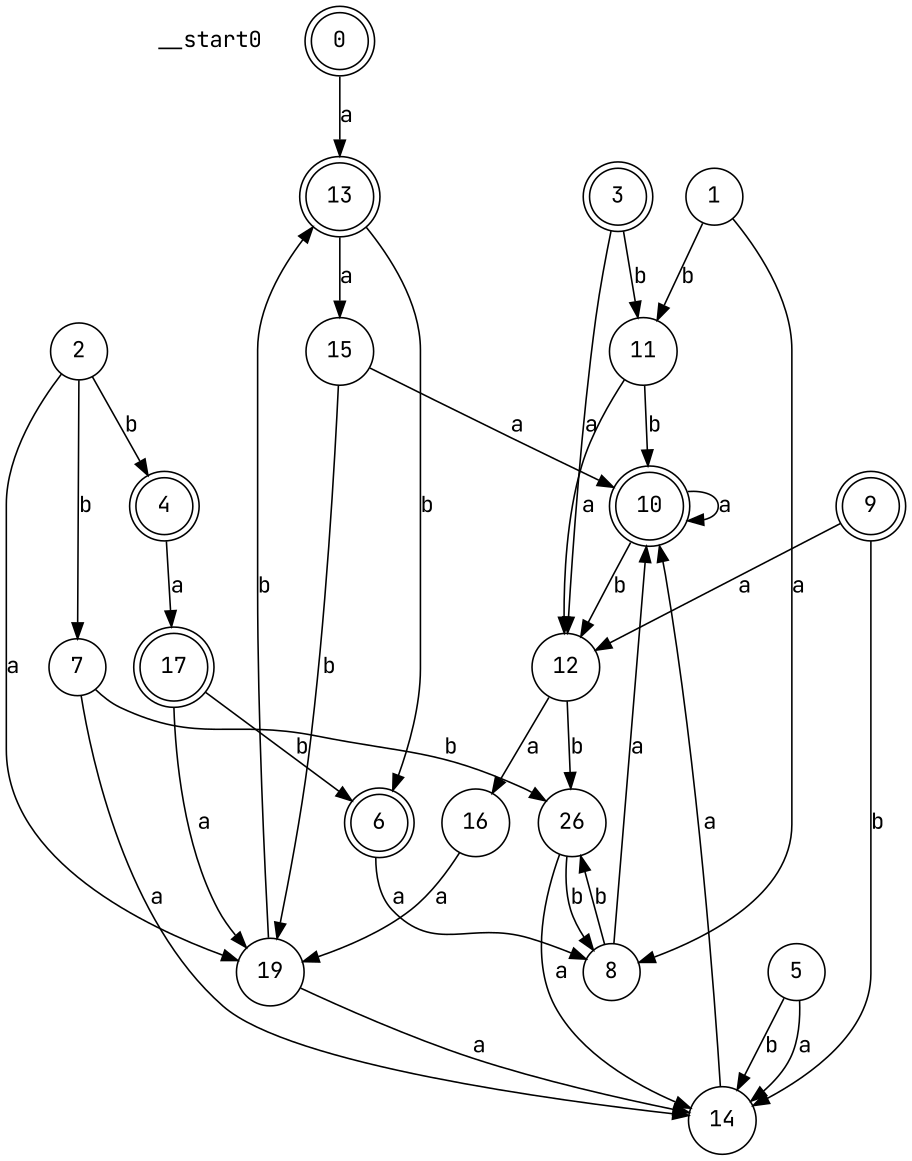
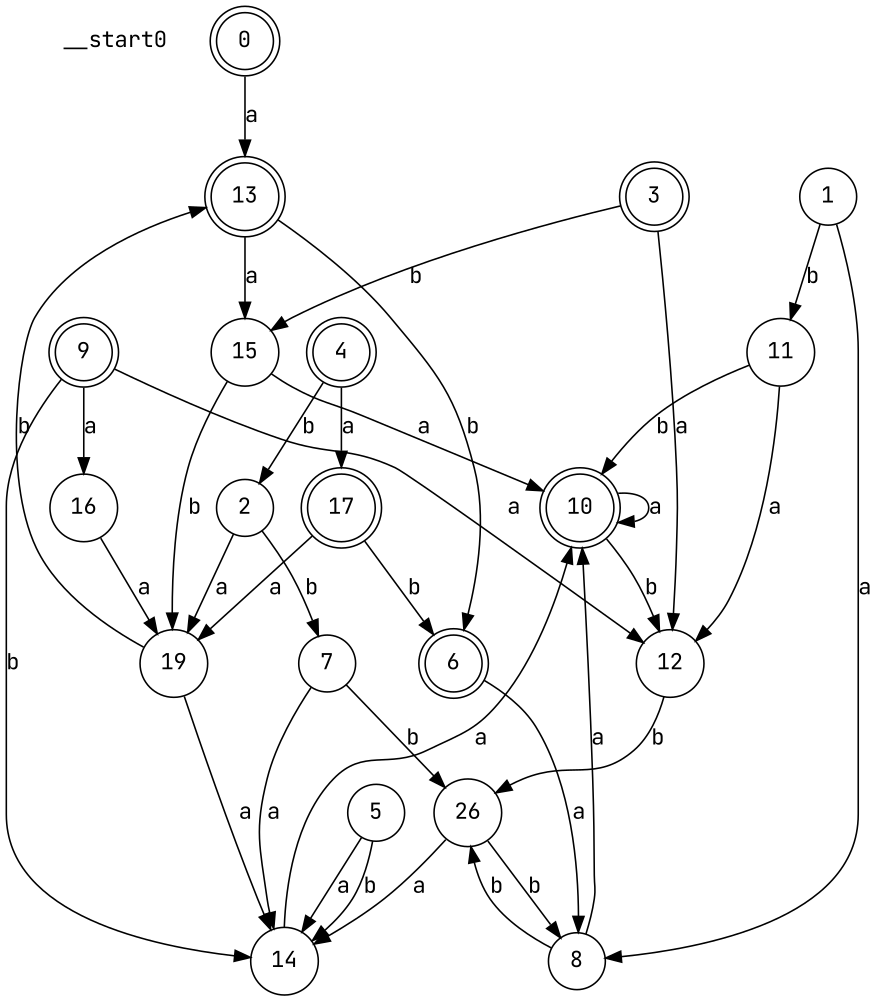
  digraph {
    fontname="JetBrains Mono"
    rankdir=TB
    node [fontname="JetBrains Mono" shape=circle color=black fillcolor=white style=filled]
    edge [fontname="JetBrains Mono"]
    __start0 [shape=none color="" fillcolor="" style=""]
    n2 [label=0 shape=doublecircle style="rounded,filled"]
    n3 [label=13 shape=doublecircle style="rounded,filled"]
    n4 [label=8]
    n5 [label=10 shape=doublecircle style="rounded,filled"]
    n6 [label=26]
    n7 [label=15]
    n8 [label=6 shape=doublecircle style="rounded,filled"]
    n9 [label=1]
    n10 [label=11]
    n11 [label=12]
    n12 [label=2]
    n13 [label=7]
    n14 [label=19]
    n15 [label=14]
    n16 [label=3 shape=doublecircle style="rounded,filled"]
    n17 [label=16]
    n18 [label=4 shape=doublecircle style="rounded,filled"]
    n19 [label=17 shape=doublecircle style="rounded,filled"]
    n20 [label=5]
    n21 [label=9 shape=doublecircle style="rounded,filled"]
    n2 -> n3 [label=a]
    n3 -> n7 [label=a]
    n3 -> n8 [label=b]
    n4 -> n5 [label=a]
    n4 -> n6 [label=b]
    n5 -> n5 [label=a]
    n5 -> n11 [label=b]
    n6 -> n4 [label=b]
    n6 -> n15 [label=a]
    n7 -> n5 [label=a]
    n7 -> n14 [label=b]
    n8 -> n4 [label=a]
    n9 -> n4 [label=a]
    n9 -> n10 [label=b]
    n10 -> n5 [label=b]
    n10 -> n11 [label=a]
    n11 -> n6 [label=b]
-   n11 -> n17 [label=a]
+   n21 -> n17 [label=a]
    n12 -> n13 [label=b]
    n12 -> n14 [label=a]
    n13 -> n6 [label=b]
    n13 -> n15 [label=a]
    n14 -> n3 [label=b]
    n14 -> n15 [label=a]
    n15 -> n5 [label=a]
-   n16 -> n10 [label=b]
+   n16 -> n7 [label=b]
    n16 -> n11 [label=a]
    n17 -> n14 [label=a]
-   n12 -> n18 [label=b]
+   n18 -> n12 [label=b]
    n18 -> n19 [label=a]
    n19 -> n8 [label=b]
    n19 -> n14 [label=a]
    n20 -> n15 [label=a]
    n20 -> n15 [label=b]
    n21 -> n11 [label=a]
    n21 -> n15 [label=b]
  }
